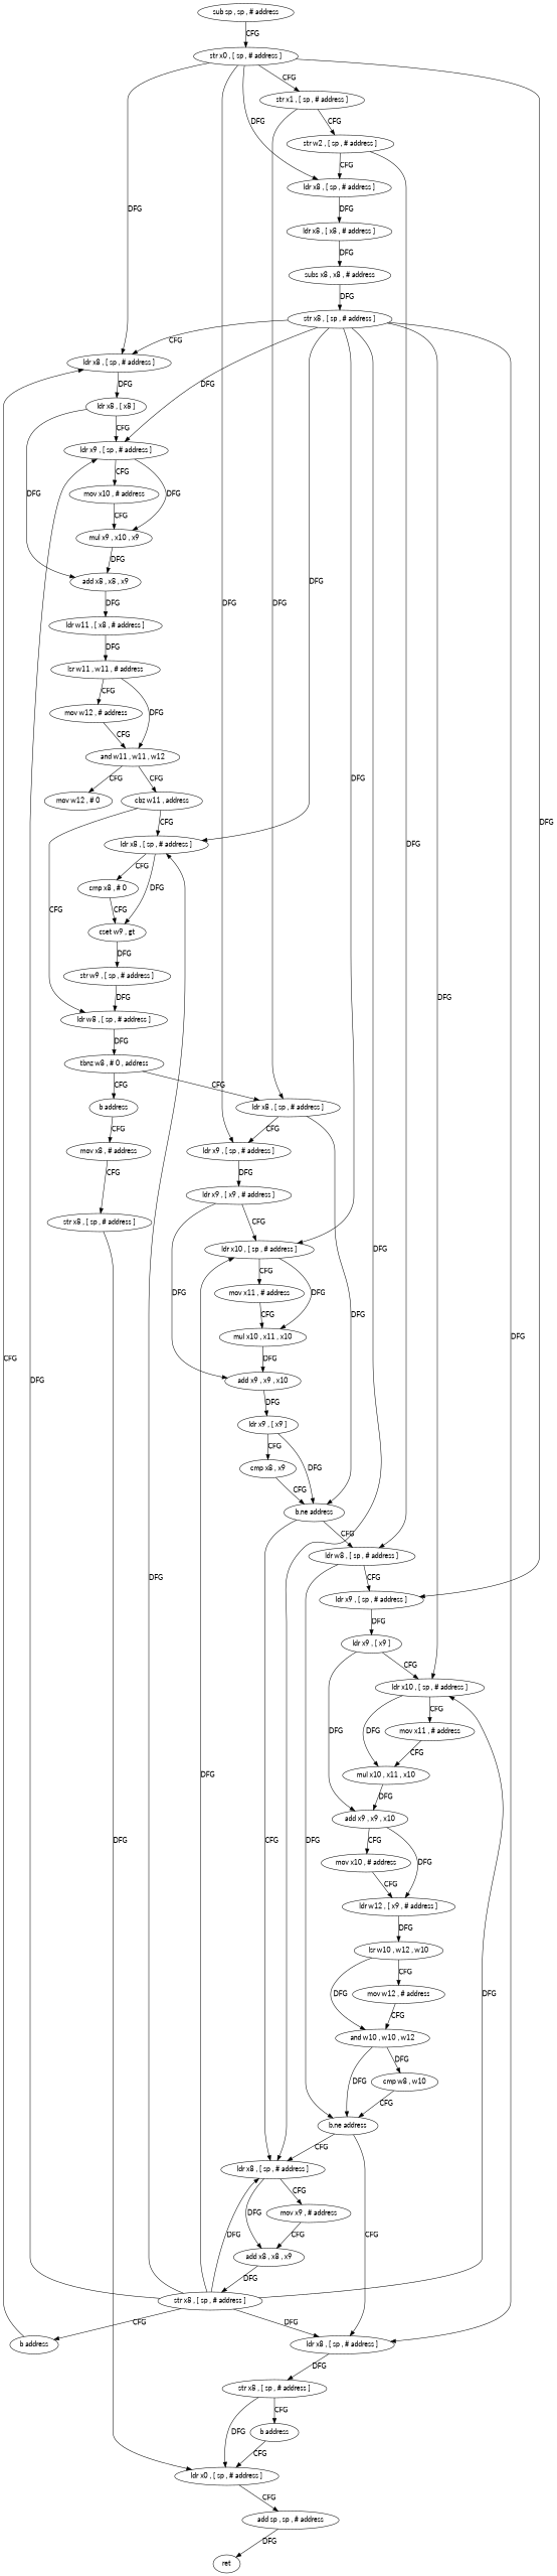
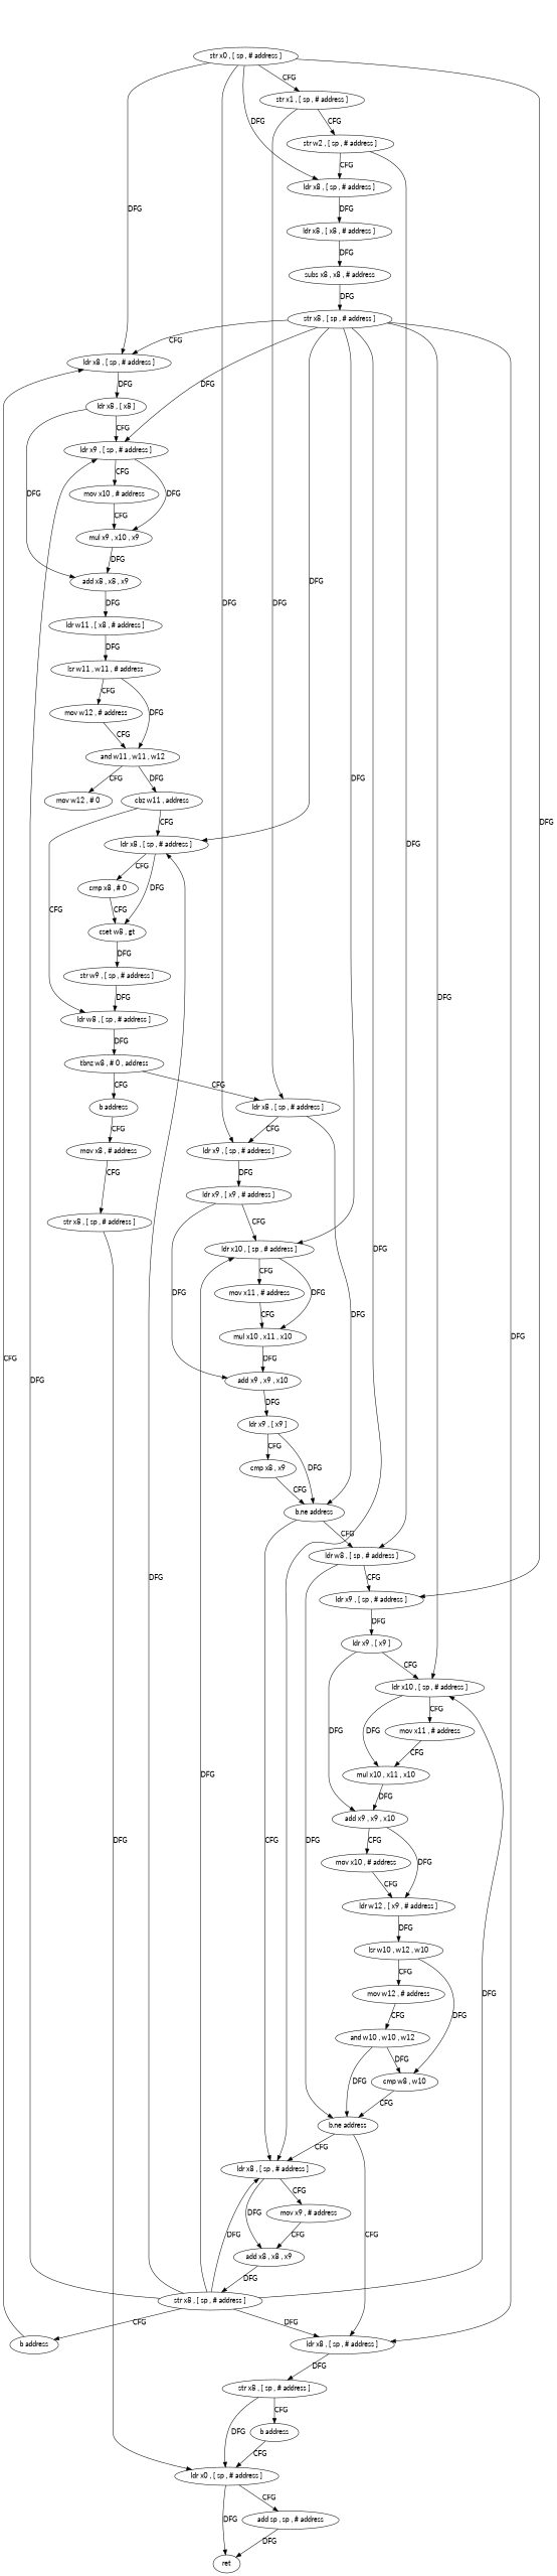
  digraph {
    fontname=Lato
    node [fontname=Lato]
    edge [fontname=Lato]
-   n1 [label="sub sp , sp , # address"]
    n2 [label="str x0 , [ sp , # address ]"]
    n3 [label="str x1 , [ sp , # address ]"]
    n4 [label="ldr x8 , [ sp , # address ]"]
    n5 [label="ldr x8 , [ sp , # address ]"]
    n6 [label="ldr x9 , [ sp , # address ]"]
    n7 [label="ldr x9 , [ sp , # address ]"]
    n8 [label="str w2 , [ sp , # address ]"]
    n9 [label="ldr x8 , [ sp , # address ]"]
    n10 [label="ldr x8 , [ x8 , # address ]"]
    n11 [label="ldr x8 , [ x8 ]"]
    n12 [label="ldr x9 , [ x9 , # address ]"]
    n13 [label="ldr x9 , [ x9 ]"]
    n14 [label="ldr w8 , [ sp , # address ]"]
    n15 [label="b.ne address"]
    n16 [label="b.ne address"]
    n17 [label="subs x8 , x8 , # address"]
    n18 [label="str x8 , [ sp , # address ]"]
    n19 [label="ldr x8 , [ sp , # address ]"]
    n20 [label="ldr x10 , [ sp , # address ]"]
    n21 [label="ldr x8 , [ sp , # address ]"]
    n22 [label="ldr x10 , [ sp , # address ]"]
    n23 [label="ldr x8 , [ sp , # address ]"]
    n24 [label="ldr x9 , [ sp , # address ]"]
    n25 [label="cmp x8 , # 0"]
-   n26 [label="cset w9 , gt"]
+   n26 [label="cset w8 , gt"]
    n27 [label="mov x11 , # address"]
    n28 [label="mul x10 , x11 , x10"]
    n29 [label="mov x9 , # address"]
    n30 [label="add x8 , x8 , x9"]
    n31 [label="mov x11 , # address"]
    n32 [label="mul x10 , x11 , x10"]
    n33 [label="str x8 , [ sp , # address ]"]
    n34 [label="mov x10 , # address"]
    n35 [label="mul x9 , x10 , x9"]
    n36 [label="add x8 , x8 , x9"]
    n37 [label="ldr w8 , [ sp , # address ]"]
    n38 [label="tbnz w8 , # 0 , address"]
    n39 [label="b address"]
    n40 [label="mov x8 , # address"]
    n41 [label="str x8 , [ sp , # address ]"]
    n42 [label="str w9 , [ sp , # address ]"]
    n43 [label="add x9 , x9 , x10"]
    n44 [label="ldr x9 , [ x9 ]"]
    n45 [label="cmp x8 , x9"]
    n46 [label="str x8 , [ sp , # address ]"]
    n47 [label="ldr x0 , [ sp , # address ]"]
    n48 [label="b address"]
    n49 [label="add x9 , x9 , x10"]
    n50 [label="mov x10 , # address"]
    n51 [label="ldr w12 , [ x9 , # address ]"]
    n52 [label="lsr w10 , w12 , w10"]
    n53 [label="mov w12 , # address"]
    n54 [label="and w10 , w10 , w12"]
    n55 [label="cmp w8 , w10"]
    n56 [label="b address"]
    n57 [label="add sp , sp , # address"]
    n58 [label=ret]
    n59 [label="ldr w11 , [ x8 , # address ]"]
    n60 [label="lsr w11 , w11 , # address"]
    n61 [label="mov w12 , # address"]
    n62 [label="and w11 , w11 , w12"]
    n63 [label="mov w12 , # 0"]
    n64 [label="cbz w11 , address"]
-   n1 -> n2 [label=CFG]
    n2 -> n3 [label=CFG]
    n2 -> n4 [label=DFG]
    n2 -> n5 [label=DFG]
    n2 -> n6 [label=DFG]
    n2 -> n7 [label=DFG]
    n3 -> n8 [label=CFG]
    n3 -> n9 [label=DFG]
    n4 -> n10 [label=DFG]
    n5 -> n11 [label=DFG]
    n6 -> n12 [label=DFG]
    n7 -> n13 [label=DFG]
    n8 -> n4 [label=CFG]
    n8 -> n14 [label=DFG]
    n9 -> n6 [label=CFG]
    n9 -> n15 [label=DFG]
    n10 -> n17 [label=DFG]
    n11 -> n24 [label=CFG]
    n11 -> n36 [label=DFG]
    n12 -> n20 [label=CFG]
    n12 -> n43 [label=DFG]
    n13 -> n22 [label=CFG]
    n13 -> n49 [label=DFG]
    n14 -> n7 [label=CFG]
    n14 -> n16 [label=DFG]
    n15 -> n14 [label=CFG]
    n15 -> n21 [label=CFG]
    n16 -> n21 [label=CFG]
    n16 -> n23 [label=CFG]
    n17 -> n18 [label=DFG]
    n18 -> n5 [label=CFG]
    n18 -> n19 [label=DFG]
    n18 -> n20 [label=DFG]
    n18 -> n21 [label=DFG]
    n18 -> n22 [label=DFG]
    n18 -> n23 [label=DFG]
    n18 -> n24 [label=DFG]
    n19 -> n25 [label=CFG]
    n19 -> n26 [label=DFG]
    n20 -> n27 [label=CFG]
    n20 -> n28 [label=DFG]
    n21 -> n29 [label=CFG]
    n21 -> n30 [label=DFG]
    n22 -> n31 [label=CFG]
    n22 -> n32 [label=DFG]
    n23 -> n33 [label=DFG]
    n24 -> n34 [label=CFG]
    n24 -> n35 [label=DFG]
    n25 -> n26 [label=CFG]
    n26 -> n42 [label=DFG]
    n27 -> n28 [label=CFG]
    n28 -> n43 [label=DFG]
    n29 -> n30 [label=CFG]
    n30 -> n46 [label=DFG]
    n31 -> n32 [label=CFG]
    n32 -> n49 [label=DFG]
    n33 -> n47 [label=DFG]
    n33 -> n56 [label=CFG]
    n34 -> n35 [label=CFG]
    n35 -> n36 [label=DFG]
    n36 -> n59 [label=DFG]
    n37 -> n38 [label=DFG]
    n38 -> n9 [label=CFG]
    n38 -> n39 [label=CFG]
    n39 -> n40 [label=CFG]
    n40 -> n41 [label=CFG]
    n41 -> n47 [label=DFG]
    n42 -> n37 [label=DFG]
    n43 -> n44 [label=DFG]
    n44 -> n15 [label=DFG]
    n44 -> n45 [label=CFG]
    n45 -> n15 [label=CFG]
    n46 -> n19 [label=DFG]
    n46 -> n20 [label=DFG]
    n46 -> n21 [label=DFG]
    n46 -> n22 [label=DFG]
    n46 -> n23 [label=DFG]
    n46 -> n24 [label=DFG]
    n46 -> n48 [label=CFG]
    n47 -> n57 [label=CFG]
+   n47 -> n58 [label=DFG]
    n48 -> n5 [label=CFG]
    n49 -> n50 [label=CFG]
    n49 -> n51 [label=DFG]
    n50 -> n51 [label=CFG]
    n51 -> n52 [label=DFG]
    n52 -> n53 [label=CFG]
-   n52 -> n54 [label=DFG]
+   n52 -> n55 [label=DFG]
    n53 -> n54 [label=CFG]
    n54 -> n16 [label=DFG]
    n54 -> n55 [label=DFG]
    n55 -> n16 [label=CFG]
    n56 -> n47 [label=CFG]
    n57 -> n58 [label=DFG]
    n59 -> n60 [label=DFG]
    n60 -> n61 [label=CFG]
    n60 -> n62 [label=DFG]
    n61 -> n62 [label=CFG]
    n62 -> n63 [label=CFG]
-   n62 -> n64 [label=CFG]
+   n62 -> n64 [label=DFG]
    n64 -> n19 [label=CFG]
    n64 -> n37 [label=CFG]
  }
